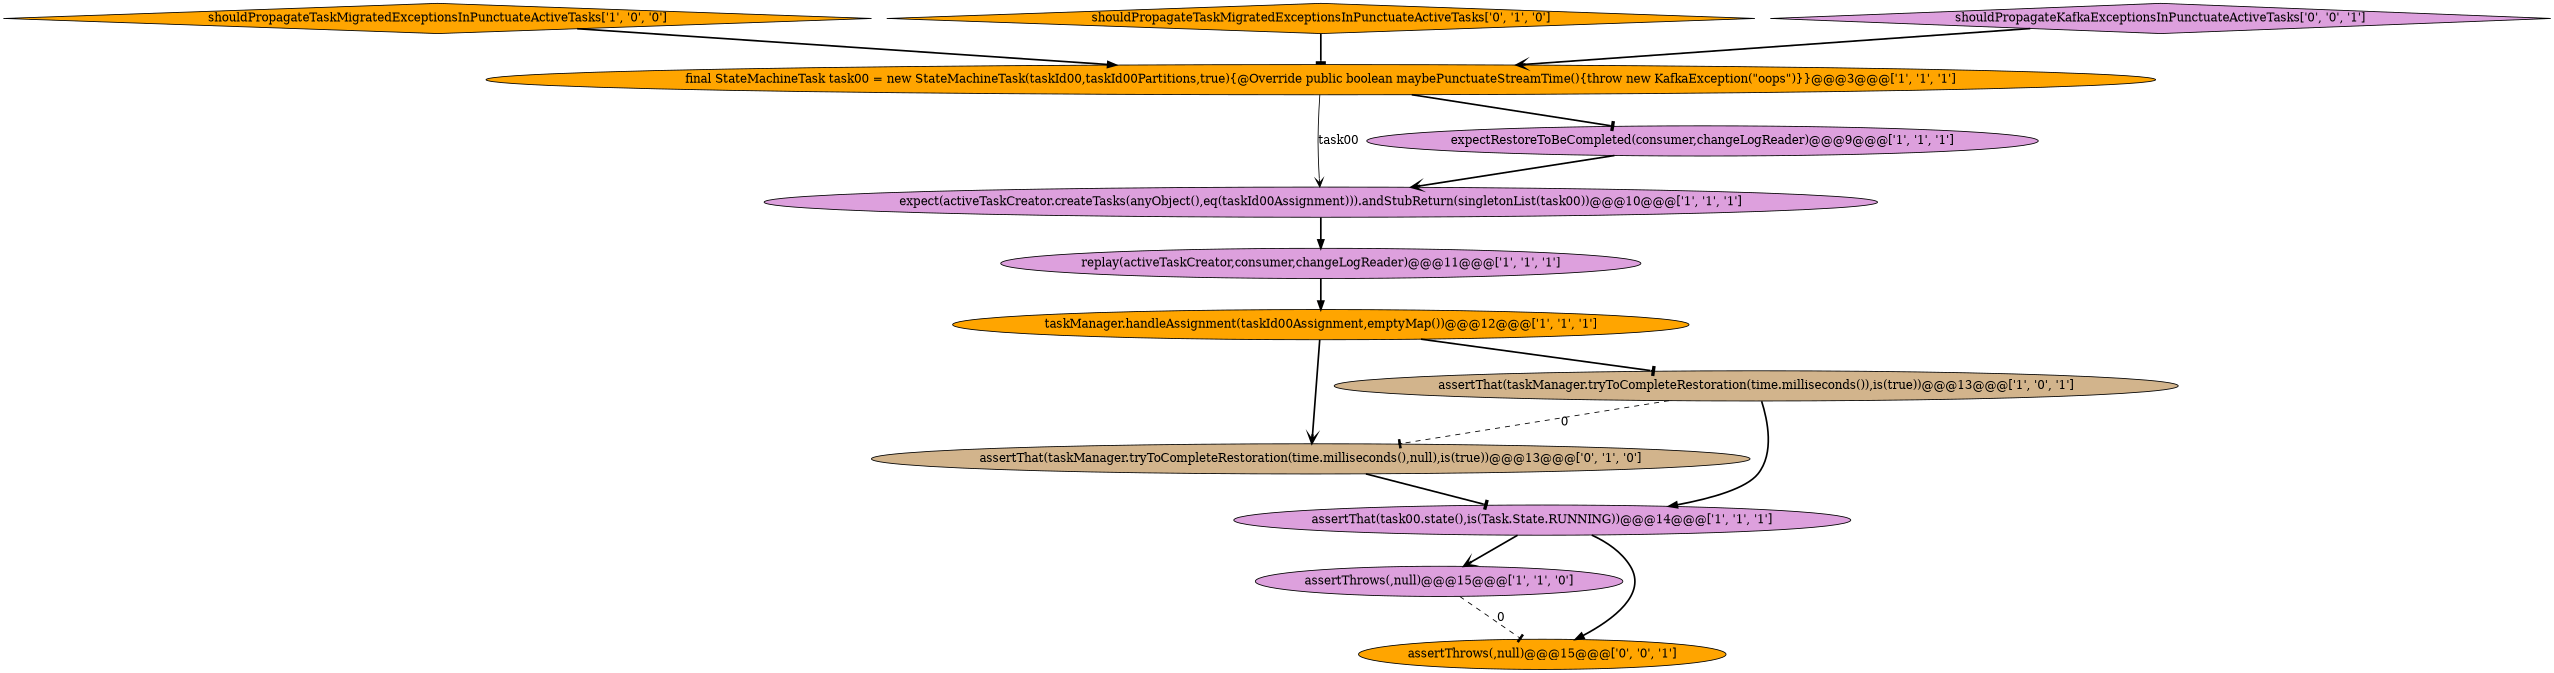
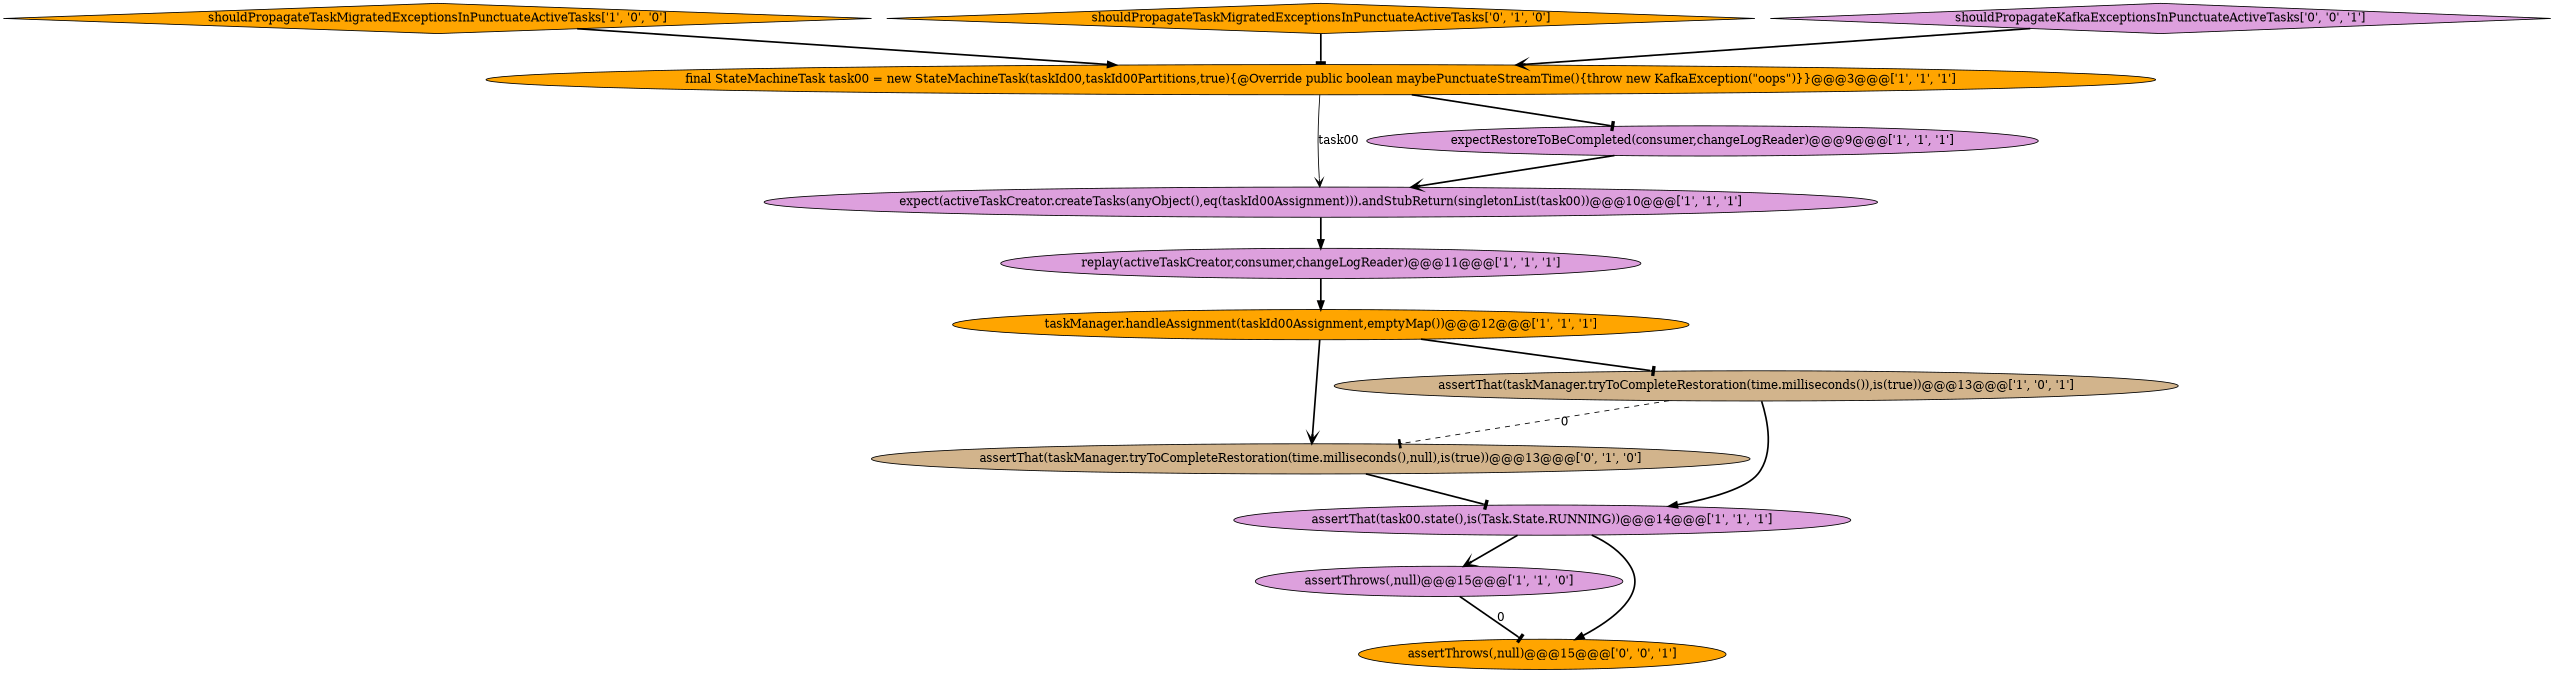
  digraph {
    node [fillcolor=plum shape=ellipse style=filled]
    edge [style=bold arrowhead=tee]
    n1 [label="expect(activeTaskCreator.createTasks(anyObject(),eq(taskId00Assignment))).andStubReturn(singletonList(task00))@@@10@@@['1', '1', '1']"]
    n2 [label="replay(activeTaskCreator,consumer,changeLogReader)@@@11@@@['1', '1', '1']"]
    n3 [fillcolor=orange label="shouldPropagateTaskMigratedExceptionsInPunctuateActiveTasks['1', '0', '0']" shape=diamond]
    n4 [fillcolor=orange label="final StateMachineTask task00 = new StateMachineTask(taskId00,taskId00Partitions,true){@Override public boolean maybePunctuateStreamTime(){throw new KafkaException(\"oops\")}}@@@3@@@['1', '1', '1']"]
    n5 [label="expectRestoreToBeCompleted(consumer,changeLogReader)@@@9@@@['1', '1', '1']"]
    n6 [fillcolor=orange label="shouldPropagateTaskMigratedExceptionsInPunctuateActiveTasks['0', '1', '0']" shape=diamond]
    n7 [fillcolor=orange label="taskManager.handleAssignment(taskId00Assignment,emptyMap())@@@12@@@['1', '1', '1']"]
    n8 [fillcolor=tan label="assertThat(taskManager.tryToCompleteRestoration(time.milliseconds(),null),is(true))@@@13@@@['0', '1', '0']"]
    n9 [fillcolor=tan label="assertThat(taskManager.tryToCompleteRestoration(time.milliseconds()),is(true))@@@13@@@['1', '0', '1']"]
    n10 [label="assertThat(task00.state(),is(Task.State.RUNNING))@@@14@@@['1', '1', '1']"]
    n11 [label="assertThrows(,null)@@@15@@@['1', '1', '0']"]
    n12 [fillcolor=orange label="assertThrows(,null)@@@15@@@['0', '0', '1']"]
    n13 [label="shouldPropagateKafkaExceptionsInPunctuateActiveTasks['0', '0', '1']" shape=diamond]
    n1 -> n2 [arrowhead=normal]
    n2 -> n7 [arrowhead=normal]
    n3 -> n4 [arrowhead=normal]
    n4 -> n1 [label=task00 style=solid arrowhead=vee]
    n4 -> n5
    n5 -> n1 [arrowhead=vee]
    n6 -> n4
    n7 -> n8 [arrowhead=vee]
    n7 -> n9
    n8 -> n10
    n9 -> n8 [label=0 style=dashed]
    n9 -> n10 [arrowhead=normal]
    n10 -> n11 [arrowhead=vee]
    n10 -> n12 [arrowhead=normal]
-   n11 -> n12 [label=0 style=dashed]
+   n11 -> n12 [label=0]
    n13 -> n4 [arrowhead=vee]
  }
